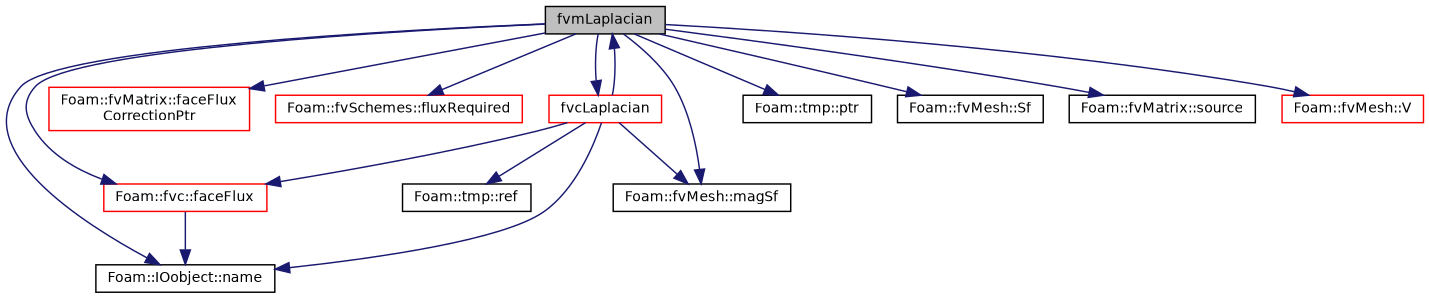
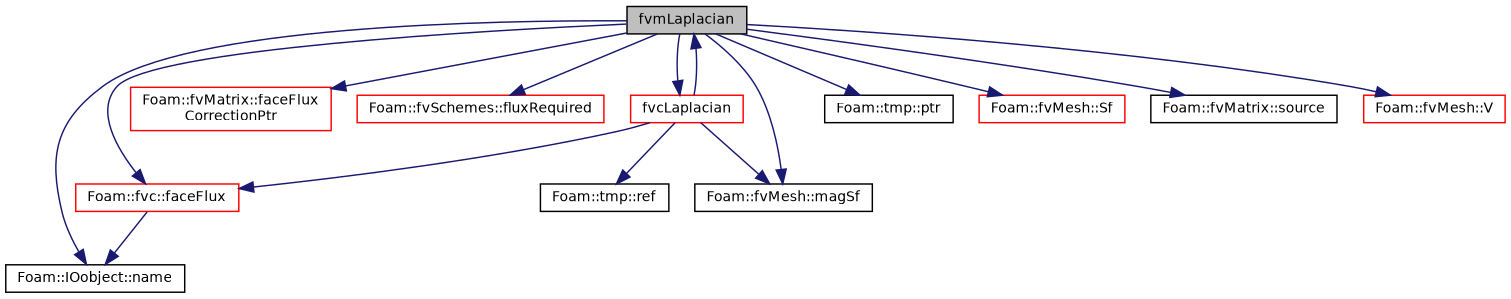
  digraph {
    rankdir=TB
    node [color=black fontname=Helvetica fontsize=10 shape=record]
    edge [color=midnightblue fontname=Helvetica fontsize=10 labelfontname=Helvetica labelfontsize=10 style=solid]
    n1 [fillcolor=grey75 fontcolor=black height=0.2 label=fvmLaplacian style=filled width=0.4]
    n2 [color=red height=0.2 label="Foam::fvc::faceFlux" width=0.4]
    n3 [height=0.2 label="Foam::IOobject::name" width=0.4]
    n4 [color=red height=0.2 label="Foam::fvMatrix::faceFlux\lCorrectionPtr" width=0.4]
    n5 [color=red height=0.2 label="Foam::fvSchemes::fluxRequired" width=0.4]
    n6 [color=red height=0.2 label=fvcLaplacian width=0.4]
    n7 [height=0.2 label="Foam::fvMesh::magSf" width=0.4]
    n8 [height=0.2 label="Foam::tmp::ptr" width=0.4]
-   n9 [height=0.2 label="Foam::fvMesh::Sf" width=0.4]
+   n9 [color=red height=0.2 label="Foam::fvMesh::Sf" width=0.4]
    n10 [height=0.2 label="Foam::fvMatrix::source" width=0.4]
    n11 [color=red height=0.2 label="Foam::fvMesh::V" width=0.4]
    n12 [height=0.2 label="Foam::tmp::ref" width=0.4]
    n1 -> n2
    n1 -> n3
    n1 -> n4
    n1 -> n5
    n1 -> n6
    n1 -> n7
    n1 -> n8
    n1 -> n9
    n1 -> n10
    n1 -> n11
    n2 -> n3
    n6 -> n1
    n6 -> n2
-   n6 -> n3
    n6 -> n7
    n6 -> n12
  }
